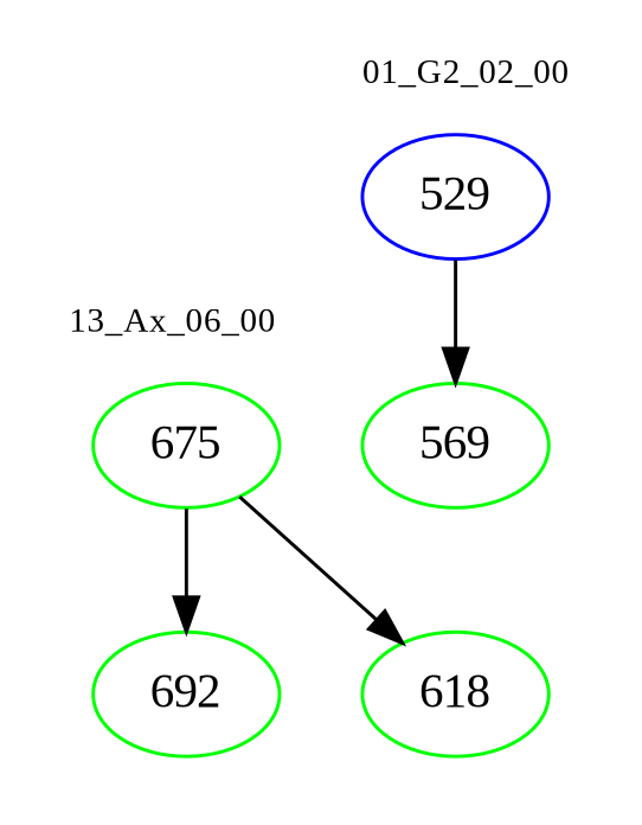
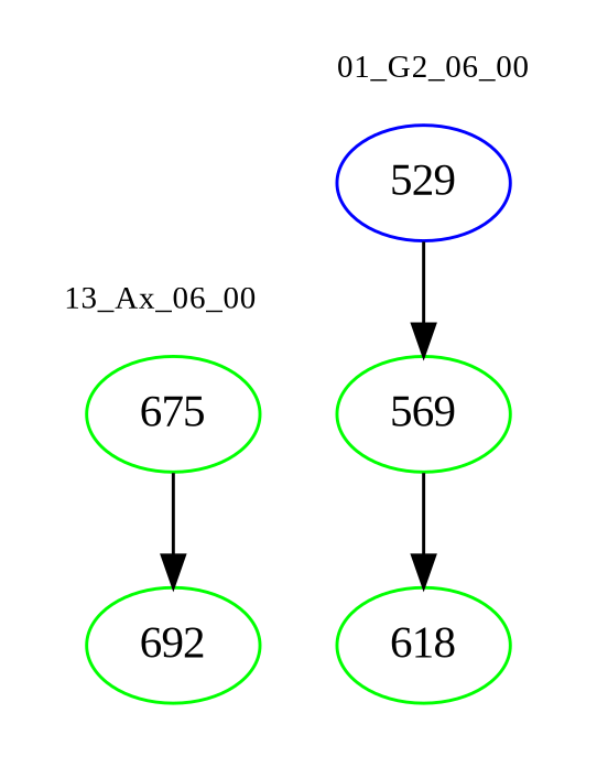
  digraph {
    fontname="Liberation Serif"
    node [color=green fontname="Liberation Serif"]
    edge [color=black fontname="Liberation Serif"]
    n1 [label=675]
    n2 [label=692]
    n3 [color=blue label=529]
    n4 [label=569]
    n5 [label=618]
    subgraph cluster_1 {
      color=white
      fontsize=10
      label="13_Ax_06_00"
      n1
      n2
    }
    subgraph cluster_2 {
      color=white
      fontsize=10
-     label="01_G2_02_00"
+     label="01_G2_06_00"
      n3
      n4
      n5
    }
    n1 -> n2
    n3 -> n4
-   n1 -> n5
+   n4 -> n5
  }
